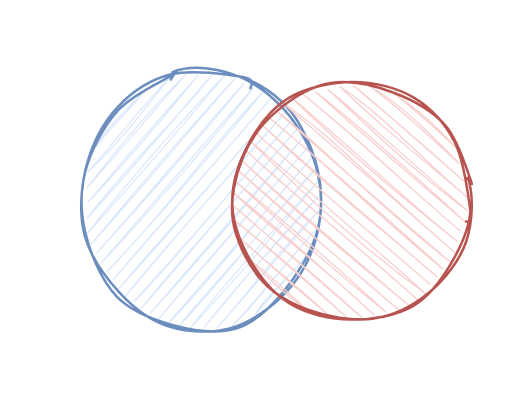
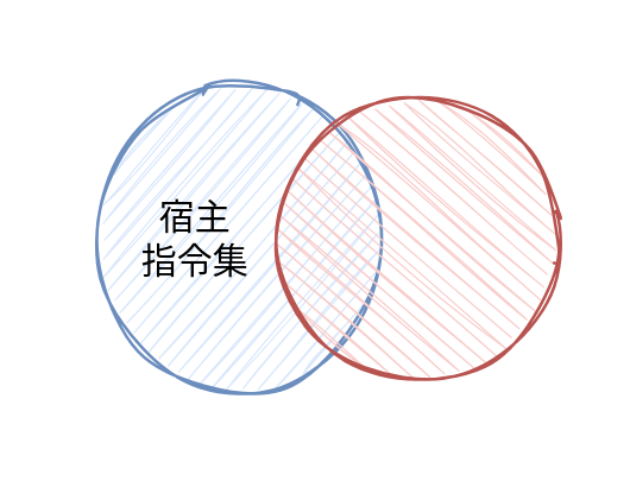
  <mxCell id="0" />
  <mxCell id="1" parent="0" />
  <mxCell id="2" value="" style="endArrow=none;html=1;rounded=0;strokeColor=none;" parent="1" edge="1"><mxGeometry width="50" height="50" relative="1" as="geometry"><mxPoint x="20" y="140" as="sourcePoint" /><mxPoint x="140" y="20" as="targetPoint" /></mxGeometry></mxCell>
  <mxCell id="3" value="" style="ellipse;whiteSpace=wrap;html=1;aspect=fixed;fillColor=#dae8fc;strokeColor=#6c8ebf;sketch=1;" parent="1" vertex="1"><mxGeometry x="30" y="30" width="100" height="100" as="geometry" /></mxCell>
  <mxCell id="4" value="" style="ellipse;whiteSpace=wrap;html=1;aspect=fixed;fillColor=#f8cecc;strokeColor=#b85450;sketch=1;rotation=90;" parent="1" vertex="1"><mxGeometry x="90" y="30" width="100" height="100" as="geometry" /></mxCell>
+ <mxCell id="5" value="&lt;span style=&quot;&quot;&gt;宿主&lt;br&gt;指令集&lt;/span&gt;" style="text;html=1;align=center;verticalAlign=middle;resizable=0;points=[];autosize=1;strokeColor=none;fillColor=none;" parent="1" vertex="1"><mxGeometry x="40" y="65" width="50" height="30" as="geometry" /></mxCell>
